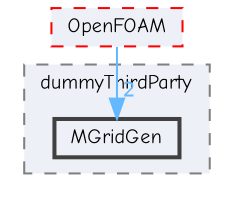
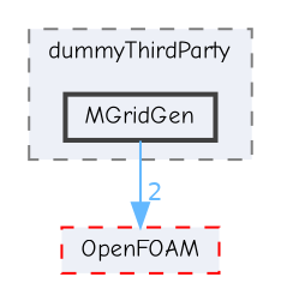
  digraph {
    compound=true
    fontname="Comic Neue"
    node [fillcolor="#edf0f7" fontname="Comic Neue" fontsize=10 shape=box]
    n1 [color=grey25 height=0.2 label=MGridGen style="filled,bold" width=0.4]
    n2 [color=red height=0.2 label=OpenFOAM style="filled,dashed" width=0.4]
    subgraph cluster_1 {
      bgcolor="#edf0f7"
      fontsize=10
      label=dummyThirdParty
      pencolor=grey50
      style="filled,dashed"
      n1
    }
-   n2 -> n1 [color=steelblue1 fontcolor=steelblue1 fontname="Comic Neue" fontsize=10 headlabel=2 labeldistance=1.5 labelfontname=Helvetica labelfontsize=10]
+   n1 -> n2 [color=steelblue1 fontcolor=steelblue1 fontname="Comic Neue" fontsize=10 headlabel=2 labeldistance=1.5 labelfontname=Helvetica labelfontsize=10]
  }
